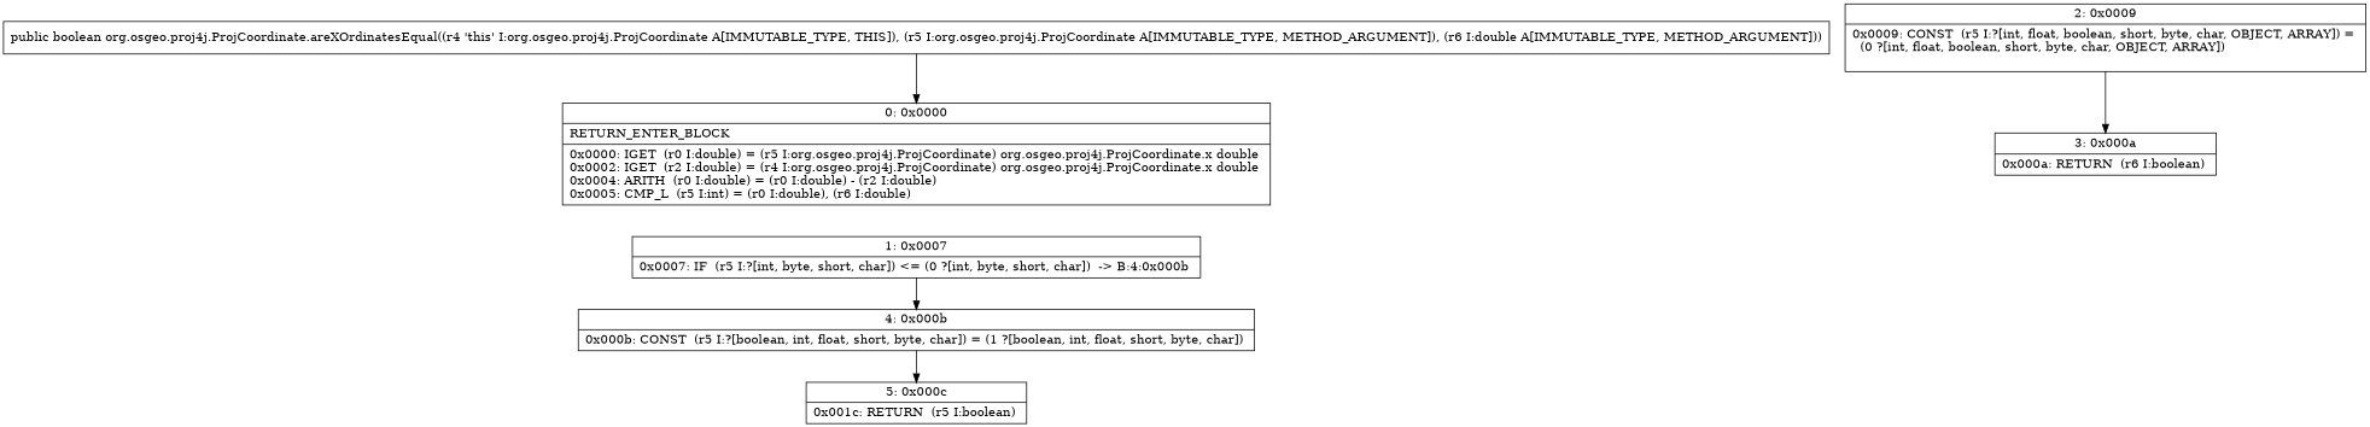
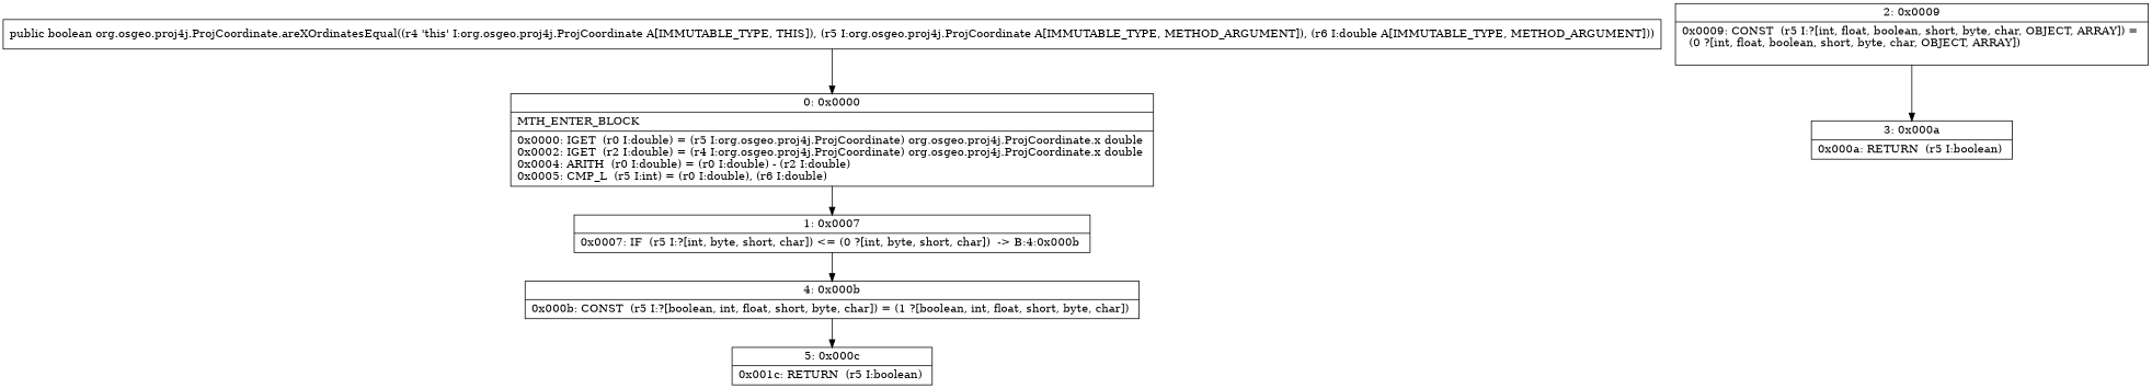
  digraph {
    node [shape=record]
-   n1 [label="{0\:\ 0x0000|RETURN_ENTER_BLOCK\l|0x0000: IGET  (r0 I:double) = (r5 I:org.osgeo.proj4j.ProjCoordinate) org.osgeo.proj4j.ProjCoordinate.x double \l0x0002: IGET  (r2 I:double) = (r4 I:org.osgeo.proj4j.ProjCoordinate) org.osgeo.proj4j.ProjCoordinate.x double \l0x0004: ARITH  (r0 I:double) = (r0 I:double) \- (r2 I:double) \l0x0005: CMP_L  (r5 I:int) = (r0 I:double), (r6 I:double) \l}"]
+   n1 [label="{0\:\ 0x0000|MTH_ENTER_BLOCK\l|0x0000: IGET  (r0 I:double) = (r5 I:org.osgeo.proj4j.ProjCoordinate) org.osgeo.proj4j.ProjCoordinate.x double \l0x0002: IGET  (r2 I:double) = (r4 I:org.osgeo.proj4j.ProjCoordinate) org.osgeo.proj4j.ProjCoordinate.x double \l0x0004: ARITH  (r0 I:double) = (r0 I:double) \- (r2 I:double) \l0x0005: CMP_L  (r5 I:int) = (r0 I:double), (r6 I:double) \l}"]
    n2 [label="{1\:\ 0x0007|0x0007: IF  (r5 I:?[int, byte, short, char]) \<= (0 ?[int, byte, short, char])  \-\> B:4:0x000b \l}"]
    n3 [label="{4\:\ 0x000b|0x000b: CONST  (r5 I:?[boolean, int, float, short, byte, char]) = (1 ?[boolean, int, float, short, byte, char]) \l}"]
    n4 [label="{2\:\ 0x0009|0x0009: CONST  (r5 I:?[int, float, boolean, short, byte, char, OBJECT, ARRAY]) = \l  (0 ?[int, float, boolean, short, byte, char, OBJECT, ARRAY])\l \l}"]
-   n5 [label="{3\:\ 0x000a|0x000a: RETURN  (r6 I:boolean) \l}"]
+   n5 [label="{3\:\ 0x000a|0x000a: RETURN  (r5 I:boolean) \l}"]
    n6 [label="{5\:\ 0x000c|0x001c: RETURN  (r5 I:boolean) \l}"]
    n7 [label="{public boolean org.osgeo.proj4j.ProjCoordinate.areXOrdinatesEqual((r4 'this' I:org.osgeo.proj4j.ProjCoordinate A[IMMUTABLE_TYPE, THIS]), (r5 I:org.osgeo.proj4j.ProjCoordinate A[IMMUTABLE_TYPE, METHOD_ARGUMENT]), (r6 I:double A[IMMUTABLE_TYPE, METHOD_ARGUMENT])) }"]
+   n1 -> n2
    n2 -> n3
    n3 -> n6
    n4 -> n5
    n7 -> n1
  }
